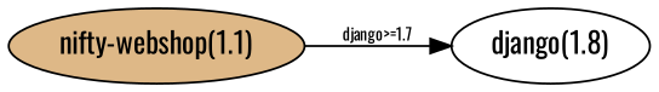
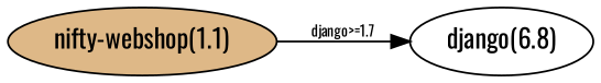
  digraph {
    rankdir=LR
    fontname=Oswald
    node [fontname=Oswald]
    n1 [fillcolor=burlywood label="nifty-webshop(1.1)" style=filled]
-   n2 [label="django(1.8)"]
+   n2 [label="django(6.8)"]
    subgraph sub_1 {
      label="Case 1"
      n1
      n2
    }
    n1 -> n2 [fontsize=8 label="django>=1.7" fontname=Oswald]
  }
